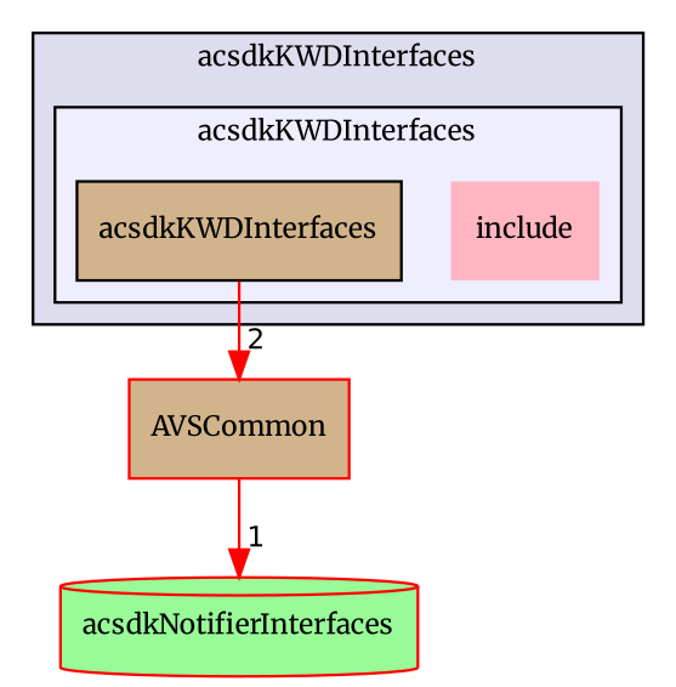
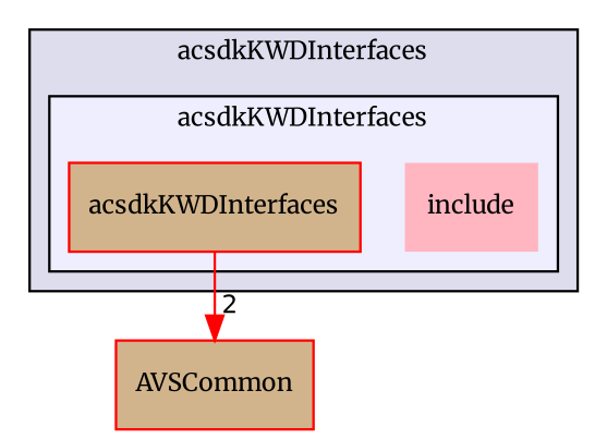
  digraph {
    compound=true
    fontname=Merriweather
    node [fillcolor=tan fontname=Merriweather fontsize=10 shape=box style=filled color=red]
    edge [color=red fontname=Merriweather labeldistance=1.5 labelfontname=Helvetica labelfontsize=10]
    n1 [fillcolor=lightpink label=include shape=plaintext color=""]
-   n2 [color=black label=acsdkKWDInterfaces]
+   n2 [label=acsdkKWDInterfaces]
    n3 [label=AVSCommon]
-   n4 [fillcolor=palegreen label=acsdkNotifierInterfaces shape=cylinder]
    subgraph cluster_1 {
      bgcolor="#ddddee"
      fontsize=10
      label=acsdkKWDInterfaces
      pencolor=black
      subgraph cluster_2 {
        bgcolor="#eeeeff"
        fontsize=10
        label=acsdkKWDInterfaces
        pencolor=black
        n1
        n2
      }
    }
    n2 -> n3 [headlabel=2]
-   n3 -> n4 [headlabel=1]
  }
